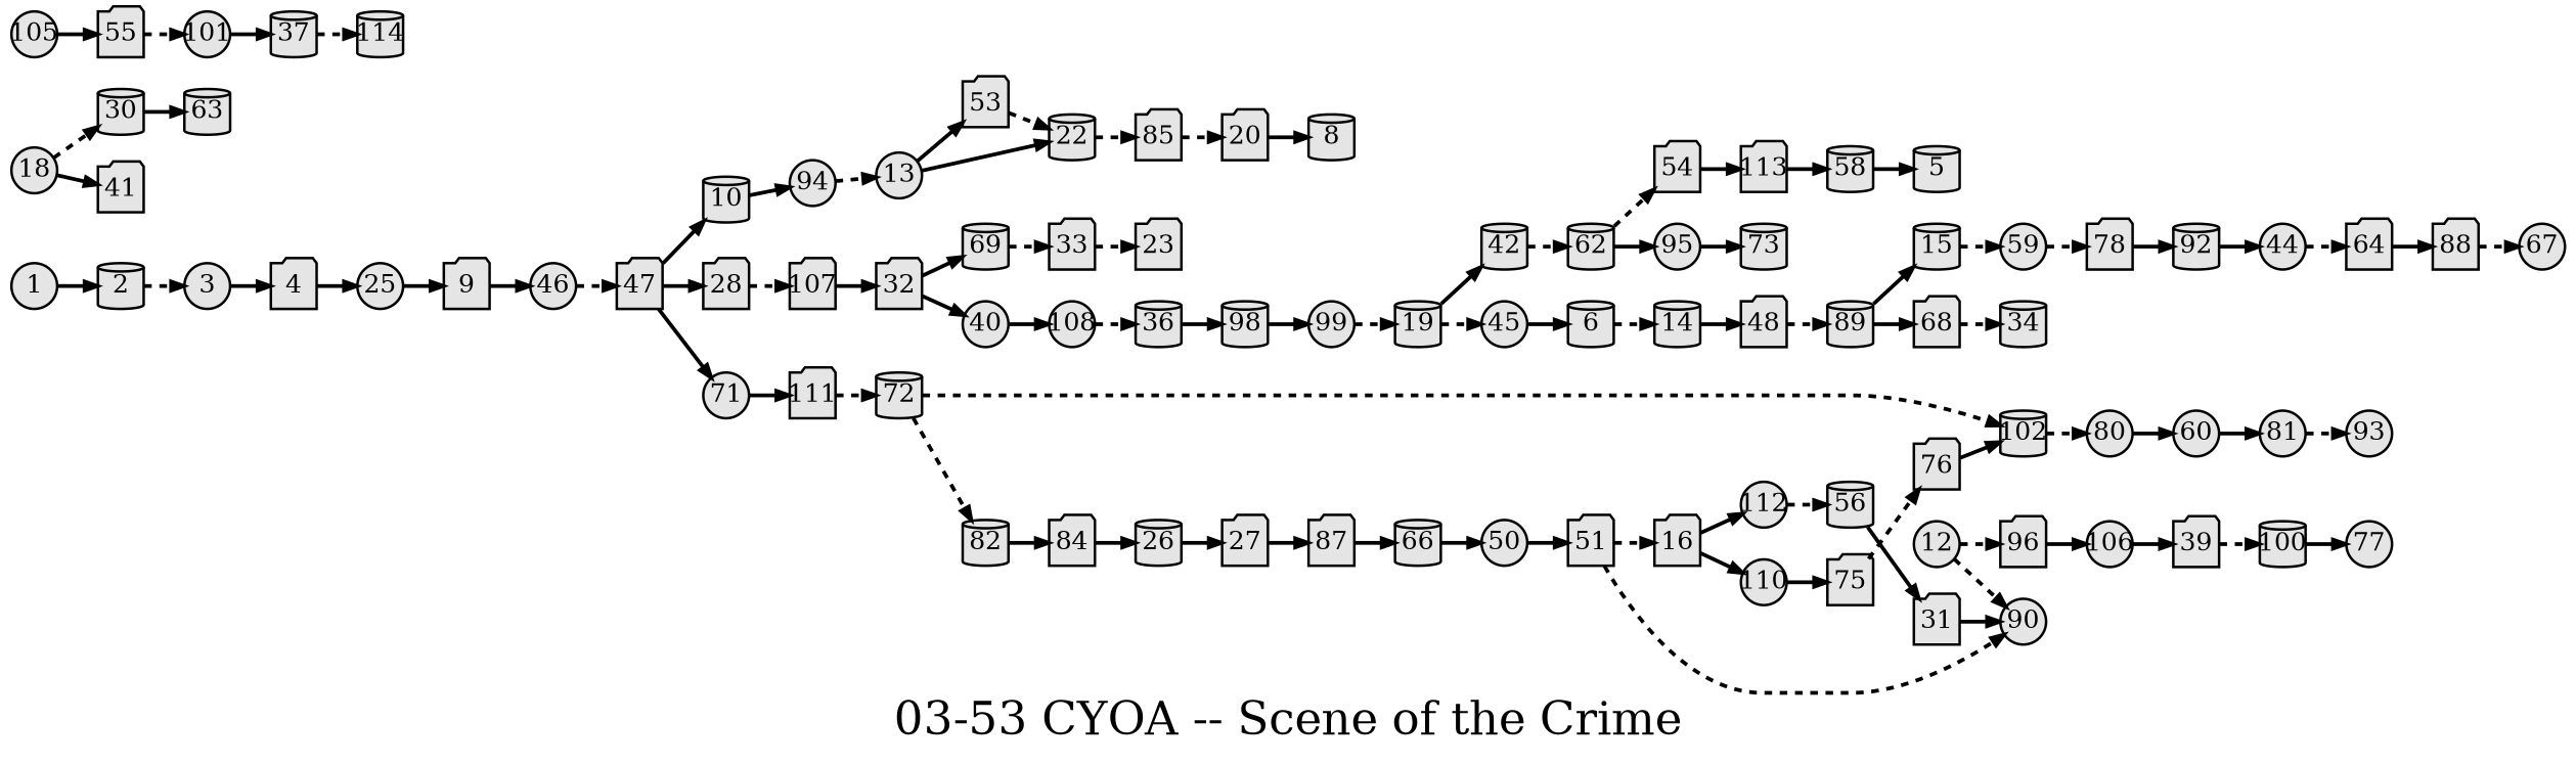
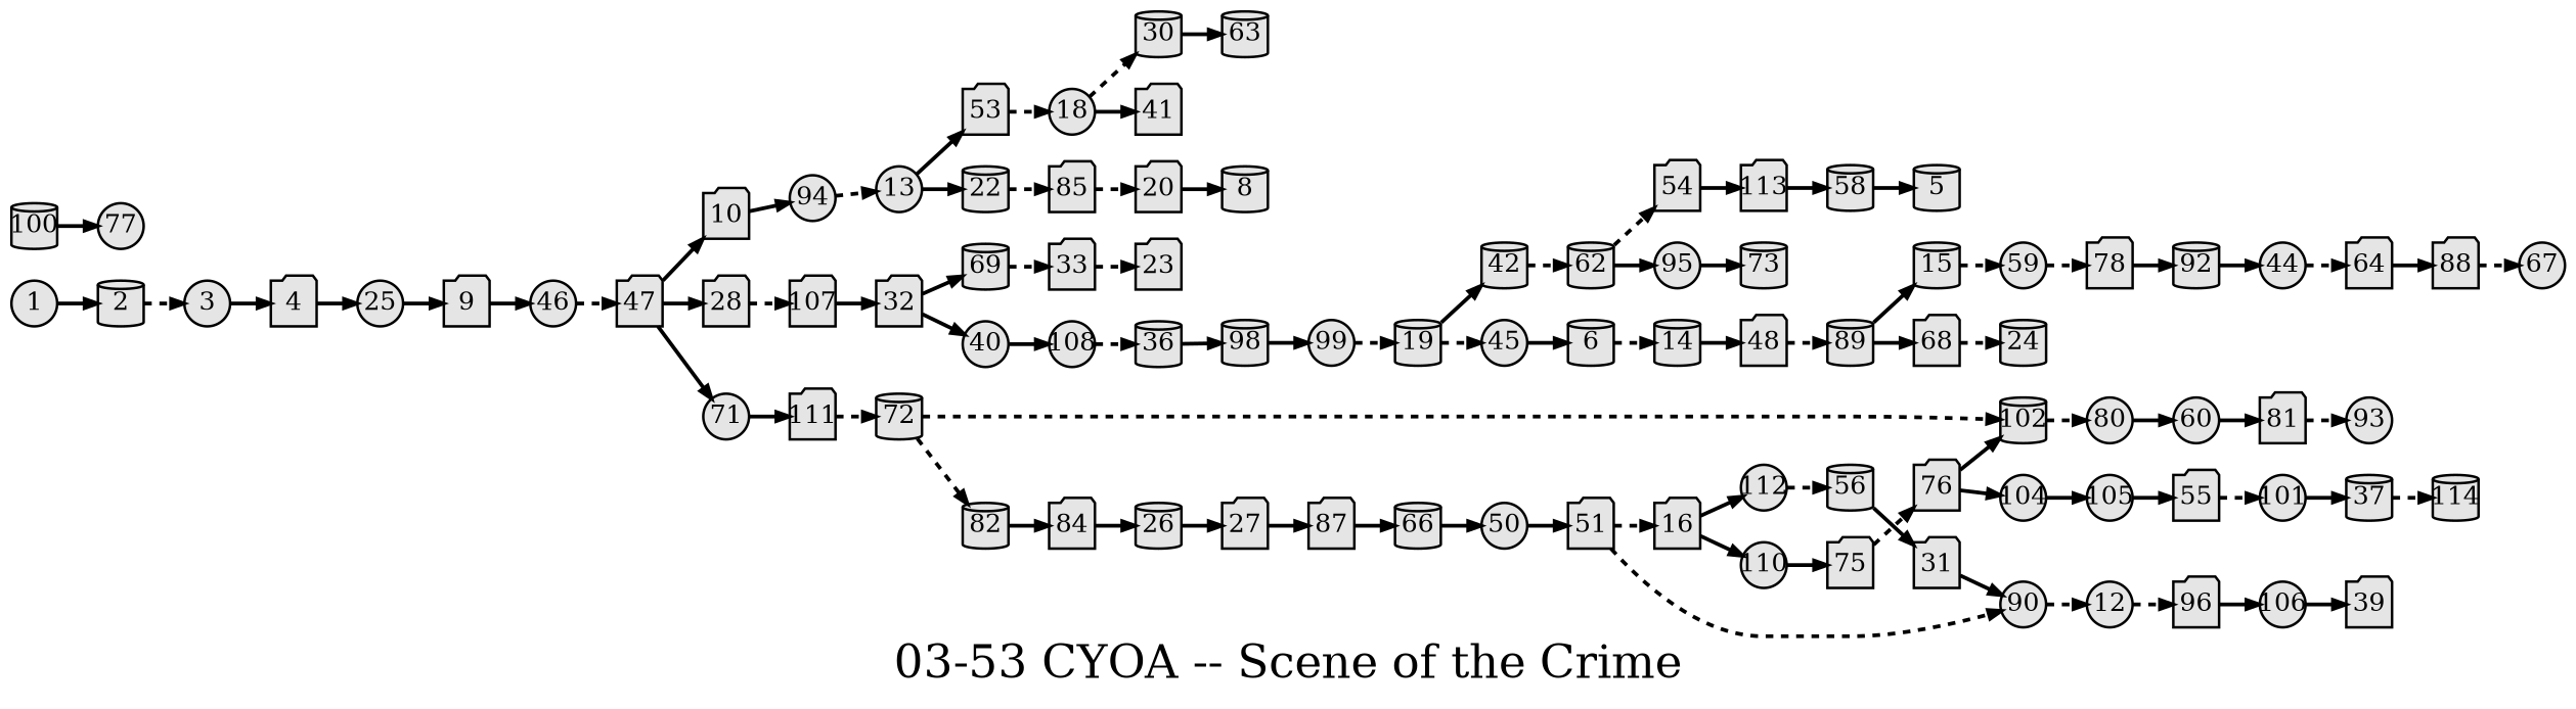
  digraph {
    fontsize=36
    label="03-53 CYOA -- Scene of the Crime"
    nodesep=0.35
    ordering=out
    rankdir=LR
    ranksep=0.45
    node [fillcolor=grey90 fixedsize=true fontsize=20 labelfloat=true margin="0,0" penwidth=2 regular=true shape=folder style=filled]
    edge [fontsize=12 labelfloat=true penwidth=3 style=dashed]
    1 [shape=ellipse]
    2 [shape=cylinder]
    3 [shape=ellipse]
    4
    25 [shape=ellipse]
    9
    46 [shape=ellipse]
    6 [shape=cylinder]
    14 [shape=cylinder]
    48
    89 [shape=cylinder]
    47
-   10 [shape=cylinder]
+   10
    28
    71 [shape=ellipse]
    94 [shape=ellipse]
    13 [shape=ellipse]
    53
    22 [shape=cylinder]
    12 [shape=ellipse]
    96
    106 [shape=ellipse]
    39
    18 [shape=ellipse]
    85
    30 [shape=cylinder]
    41
    20
    15 [shape=cylinder]
    68
    59 [shape=ellipse]
    78
-   34 [shape=cylinder]
+   34 [shape=cylinder label=24]
    92 [shape=cylinder]
    112 [shape=ellipse]
    16
    110 [shape=ellipse]
    56 [shape=cylinder]
    75
    31
    76
    63 [shape=cylinder]
    19 [shape=cylinder]
    42 [shape=cylinder]
    45 [shape=ellipse]
    62 [shape=cylinder]
    54
    95 [shape=ellipse]
    8 [shape=cylinder]
    26 [shape=cylinder]
    27
    87
    66 [shape=cylinder]
    50 [shape=ellipse]
    107
    32
    69 [shape=cylinder]
    40 [shape=ellipse]
    90 [shape=ellipse]
    33
    108 [shape=ellipse]
    23
    36 [shape=cylinder]
    98 [shape=cylinder]
    99 [shape=ellipse]
    37 [shape=cylinder]
    114 [shape=cylinder]
    100 [shape=cylinder]
    77 [shape=ellipse]
    113
    73 [shape=cylinder]
    44 [shape=ellipse]
    64
    88
    67 [shape=ellipse]
    111
    72 [shape=cylinder]
    51
    58 [shape=cylinder]
    5 [shape=cylinder]
    101 [shape=ellipse]
    55
    60 [shape=ellipse]
-   81 [shape=ellipse]
+   81
    93 [shape=ellipse]
    102 [shape=cylinder]
    82 [shape=cylinder]
    80 [shape=ellipse]
    84
+   104 [shape=ellipse]
    105 [shape=ellipse]
    1 -> 2 [style=solid]
    2 -> 3
    3 -> 4 [style=bold]
    4 -> 25 [style=solid]
    25 -> 9 [style=solid]
    9 -> 46 [style=solid]
    46 -> 47
    6 -> 14
    14 -> 48 [style=solid]
    48 -> 89
    89 -> 15 [style=bold]
    89 -> 68 [style=solid]
    47 -> 10 [style=solid]
    47 -> 28 [style=bold]
    47 -> 71 [style=bold]
    10 -> 94 [style=bold]
    28 -> 107
    71 -> 111 [style=bold]
    94 -> 13
    13 -> 53 [style=solid]
    13 -> 22 [style=solid]
-   53 -> 22
+   53 -> 18
    22 -> 85
    12 -> 96
    96 -> 106 [style=bold]
    106 -> 39 [style=bold]
-   39 -> 100
    18 -> 30
    18 -> 41 [style=bold]
    85 -> 20
    30 -> 63 [style=solid]
    20 -> 8 [style=solid]
    15 -> 59
    68 -> 34
    59 -> 78
    78 -> 92 [style=solid]
    92 -> 44 [style=bold]
    112 -> 56
    16 -> 112 [style=solid]
    16 -> 110 [style=solid]
    110 -> 75 [style=solid]
    56 -> 31 [style=solid]
    75 -> 76
    31 -> 90 [style=solid]
    76 -> 102 [style=bold]
+   76 -> 104 [style=bold]
    19 -> 42 [style=bold]
    19 -> 45
    42 -> 62
    45 -> 6 [style=solid]
    62 -> 54
    62 -> 95 [style=bold]
    54 -> 113 [style=solid]
    95 -> 73 [style=bold]
    26 -> 27 [style=solid]
    27 -> 87 [style=bold]
    87 -> 66 [style=bold]
    66 -> 50 [style=bold]
    50 -> 51 [style=bold]
    107 -> 32 [style=bold]
    32 -> 69 [style=solid]
    32 -> 40 [style=bold]
    69 -> 33
    40 -> 108 [style=solid]
-   12 -> 90
+   90 -> 12
    33 -> 23
    108 -> 36
    36 -> 98 [style=bold]
    98 -> 99 [style=solid]
    99 -> 19
    37 -> 114
    100 -> 77 [style=bold]
    113 -> 58 [style=bold]
    44 -> 64
    64 -> 88 [style=bold]
    88 -> 67
    111 -> 72
    72 -> 102
    72 -> 82
    51 -> 16
    51 -> 90
    58 -> 5 [style=solid]
    101 -> 37 [style=bold]
    55 -> 101
    60 -> 81 [style=solid]
    81 -> 93
    102 -> 80
    82 -> 84 [style=solid]
    80 -> 60 [style=bold]
    84 -> 26 [style=solid]
+   104 -> 105 [style=bold]
    105 -> 55 [style=bold]
  }
